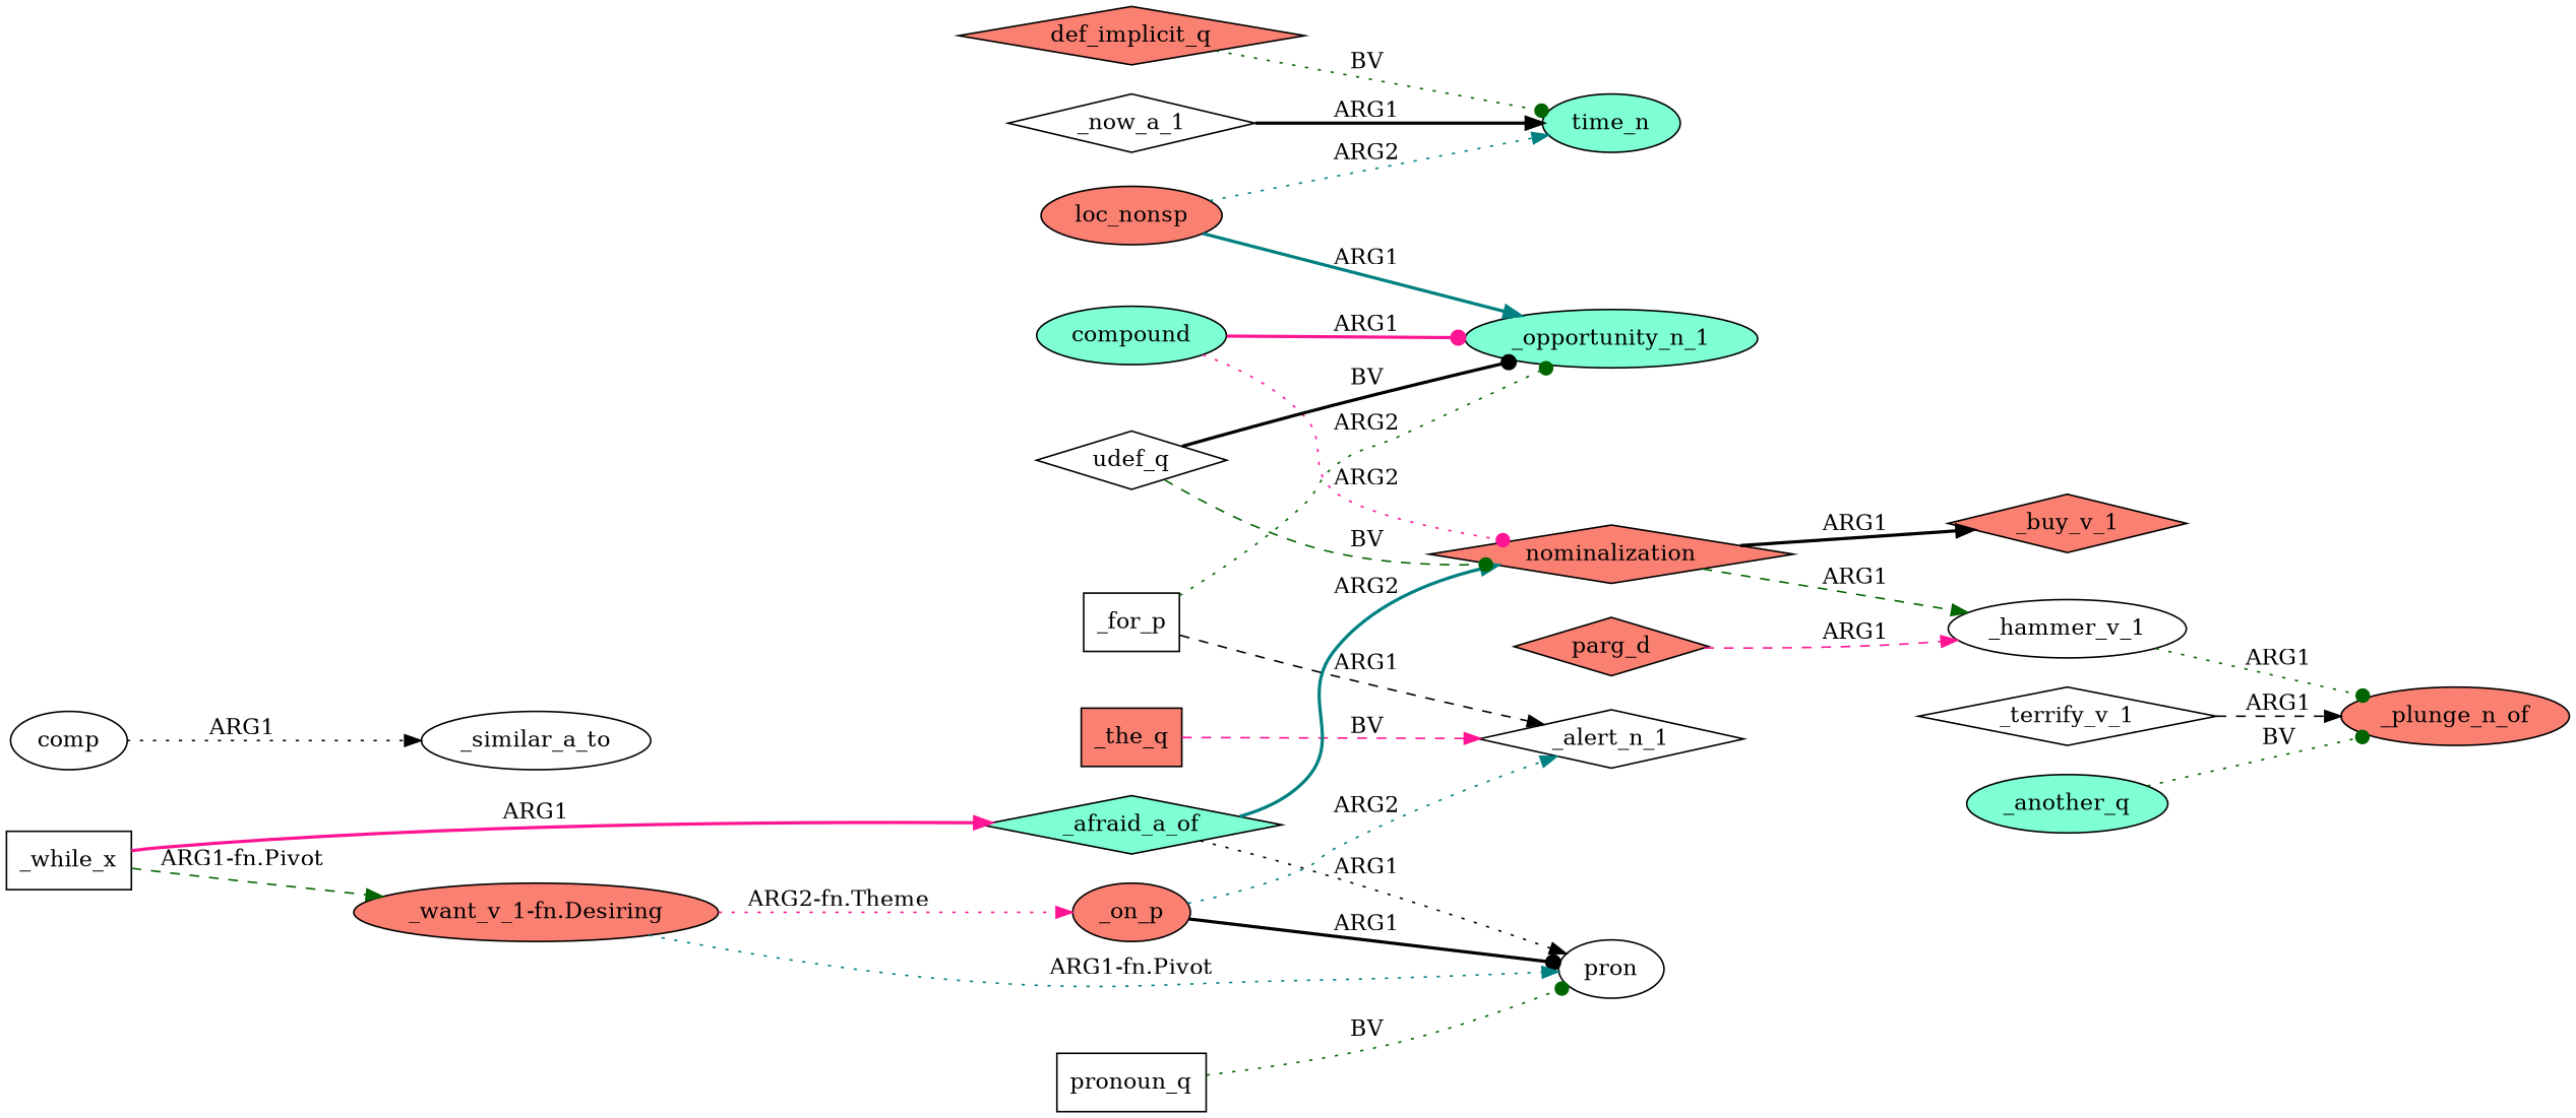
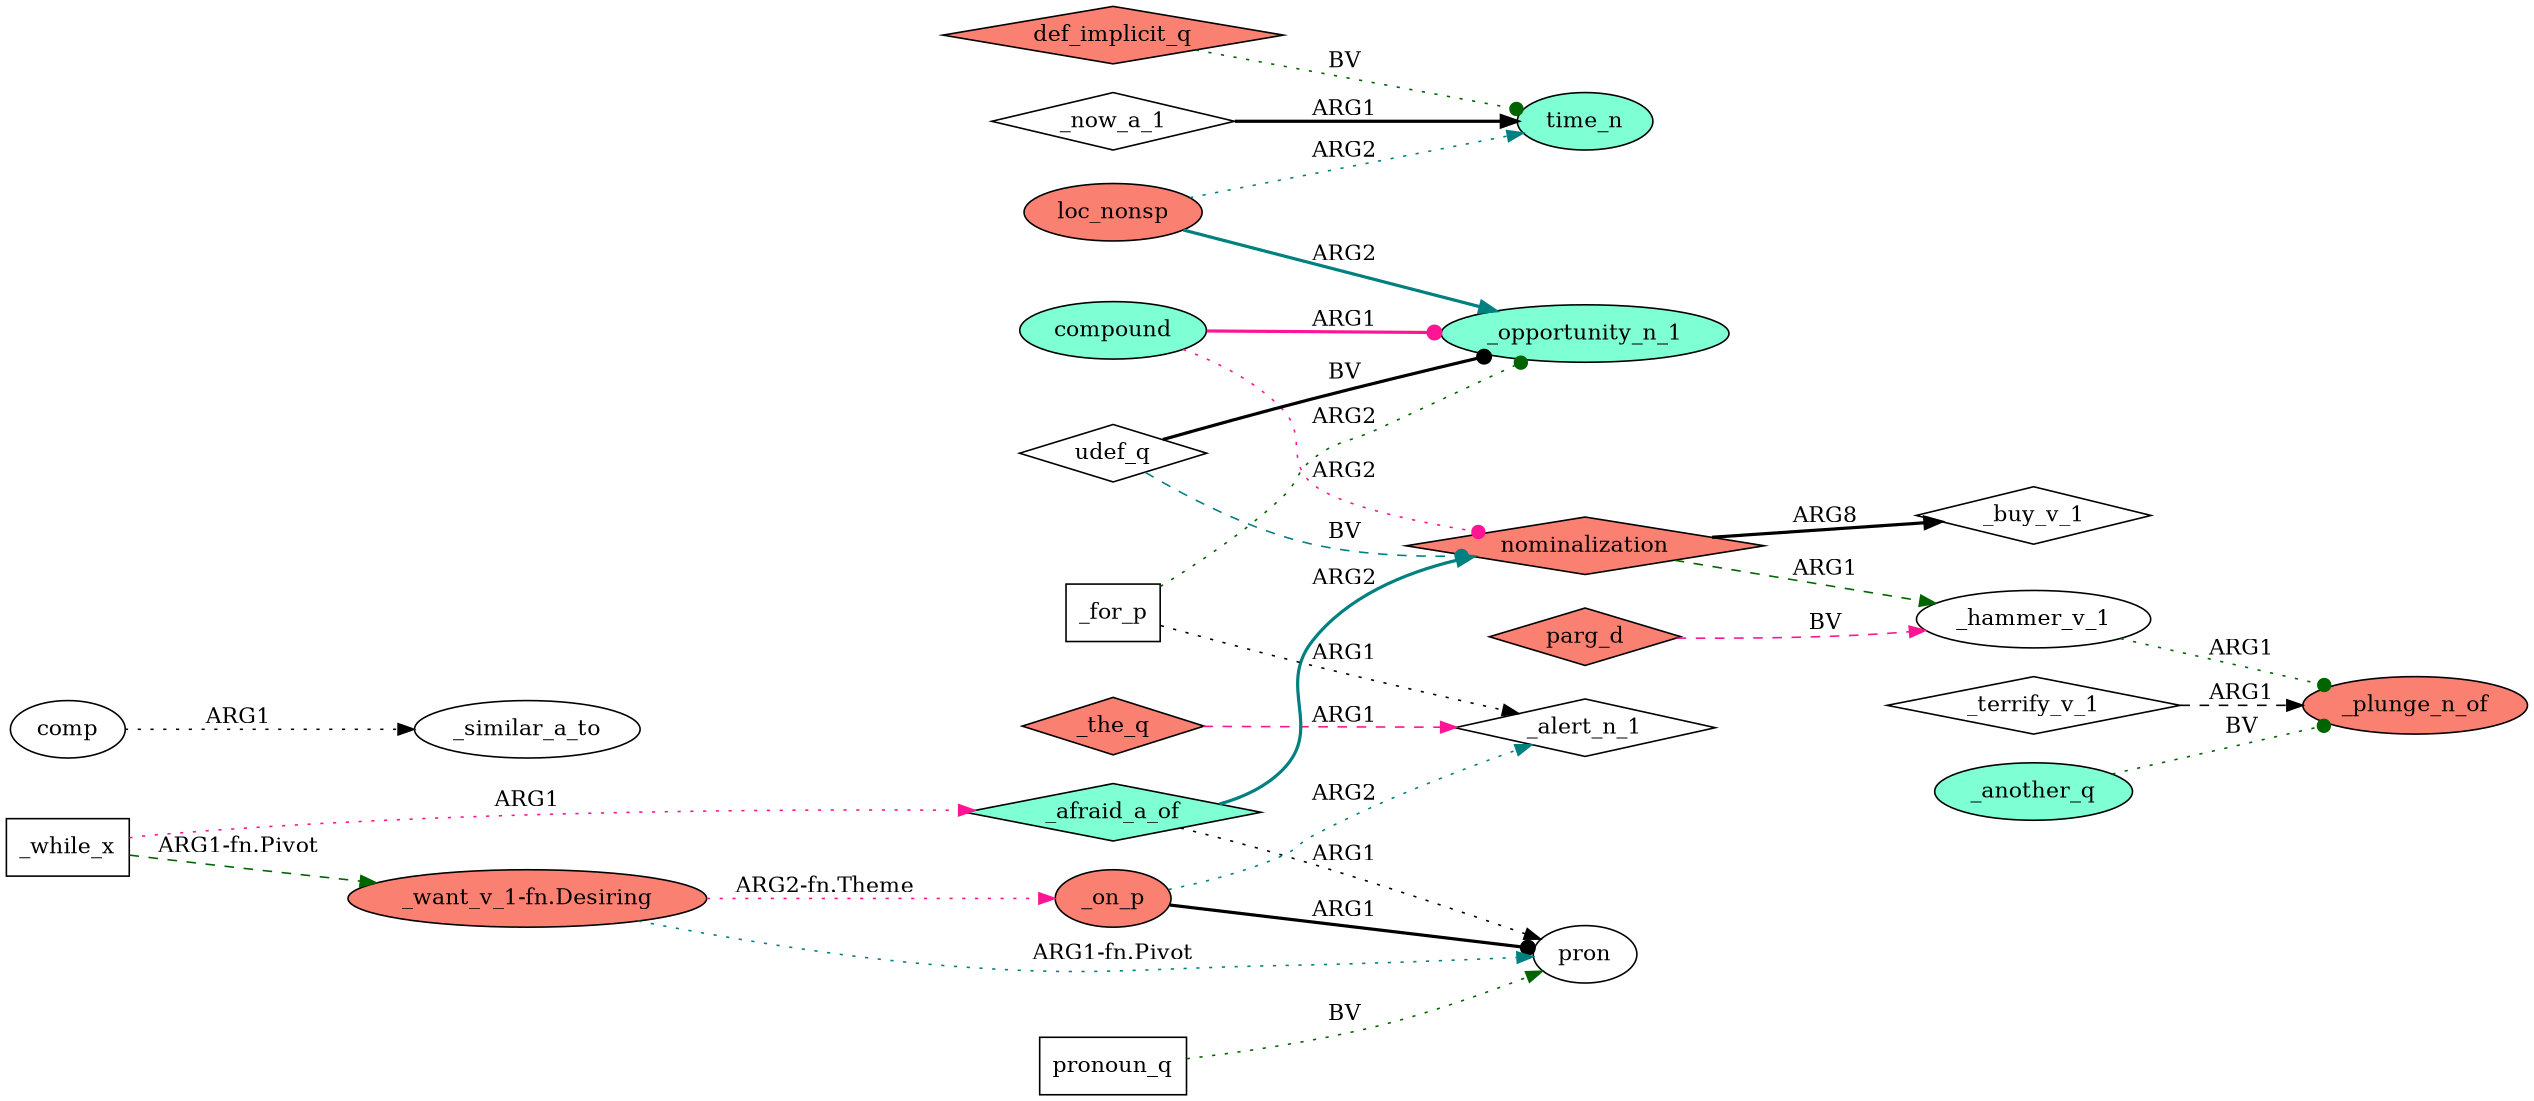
  digraph {
    rankdir=LR
    node [fillcolor=white shape=ellipse style=filled]
    edge [arrowhead=normal color=black style=dotted]
    _on_p [fillcolor=salmon]
    _alert_n_1 [shape=diamond]
    pron
    comp
    _similar_a_to
    _opportunity_n_1 [fillcolor=aquamarine]
    loc_nonsp [fillcolor=salmon]
    time_n [fillcolor=aquamarine]
-   _the_q [fillcolor=salmon shape=box]
+   _the_q [fillcolor=salmon shape=diamond]
    _terrify_v_1 [shape=diamond]
    _plunge_n_of [fillcolor=salmon]
    _another_q [fillcolor=aquamarine]
    "_want_v_1-fn.Desiring" [fillcolor=salmon]
    nominalization [fillcolor=salmon shape=diamond]
    _hammer_v_1
-   _buy_v_1 [fillcolor=salmon shape=diamond]
+   _buy_v_1 [shape=diamond]
    compound [fillcolor=aquamarine]
    _afraid_a_of [fillcolor=aquamarine shape=diamond]
    udef_q [shape=diamond]
    _while_x [shape=box]
    pronoun_q [shape=box]
    _for_p [shape=box]
    _now_a_1 [shape=diamond]
    parg_d [fillcolor=salmon shape=diamond]
    def_implicit_q [fillcolor=salmon shape=diamond]
    _on_p -> _alert_n_1 [color=teal label=ARG2]
    _on_p -> pron [arrowhead=dot label=ARG1 style=bold]
    comp -> _similar_a_to [label=ARG1]
-   loc_nonsp -> _opportunity_n_1 [color=teal label=ARG1 style=bold]
+   loc_nonsp -> _opportunity_n_1 [color=teal label=ARG2 style=bold]
    loc_nonsp -> time_n [color=teal label=ARG2]
-   _the_q -> _alert_n_1 [color=deeppink label=BV style=dashed]
+   _the_q -> _alert_n_1 [color=deeppink label=ARG1 style=dashed]
    _terrify_v_1 -> _plunge_n_of [label=ARG1 style=dashed]
    _another_q -> _plunge_n_of [arrowhead=dot color=darkgreen label=BV]
    "_want_v_1-fn.Desiring" -> _on_p [color=deeppink label="ARG2-fn.Theme"]
    "_want_v_1-fn.Desiring" -> pron [color=teal label="ARG1-fn.Pivot"]
    nominalization -> _hammer_v_1 [color=darkgreen label=ARG1 style=dashed]
-   nominalization -> _buy_v_1 [label=ARG1 style=bold]
+   nominalization -> _buy_v_1 [label=ARG8 style=bold]
    _hammer_v_1 -> _plunge_n_of [arrowhead=dot color=darkgreen label=ARG1]
    compound -> _opportunity_n_1 [arrowhead=dot color=deeppink label=ARG1 style=bold]
    compound -> nominalization [arrowhead=dot color=deeppink label=ARG2]
    _afraid_a_of -> pron [label=ARG1]
    _afraid_a_of -> nominalization [color=teal label=ARG2 style=bold]
    udef_q -> _opportunity_n_1 [arrowhead=dot label=BV style=bold]
-   udef_q -> nominalization [arrowhead=dot color=darkgreen label=BV style=dashed]
+   udef_q -> nominalization [arrowhead=dot color=teal label=BV style=dashed]
    _while_x -> "_want_v_1-fn.Desiring" [color=darkgreen label="ARG1-fn.Pivot" style=dashed]
-   _while_x -> _afraid_a_of [color=deeppink label=ARG1 style=bold]
-   pronoun_q -> pron [arrowhead=dot color=darkgreen label=BV]
-   _for_p -> _alert_n_1 [label=ARG1 style=dashed]
+   _while_x -> _afraid_a_of [color=deeppink label=ARG1]
+   pronoun_q -> pron [color=darkgreen label=BV]
+   _for_p -> _alert_n_1 [label=ARG1]
    _for_p -> _opportunity_n_1 [arrowhead=dot color=darkgreen label=ARG2]
    _now_a_1 -> time_n [label=ARG1 style=bold]
-   parg_d -> _hammer_v_1 [color=deeppink label=ARG1 style=dashed]
+   parg_d -> _hammer_v_1 [color=deeppink label=BV style=dashed]
    def_implicit_q -> time_n [arrowhead=dot color=darkgreen label=BV]
  }
